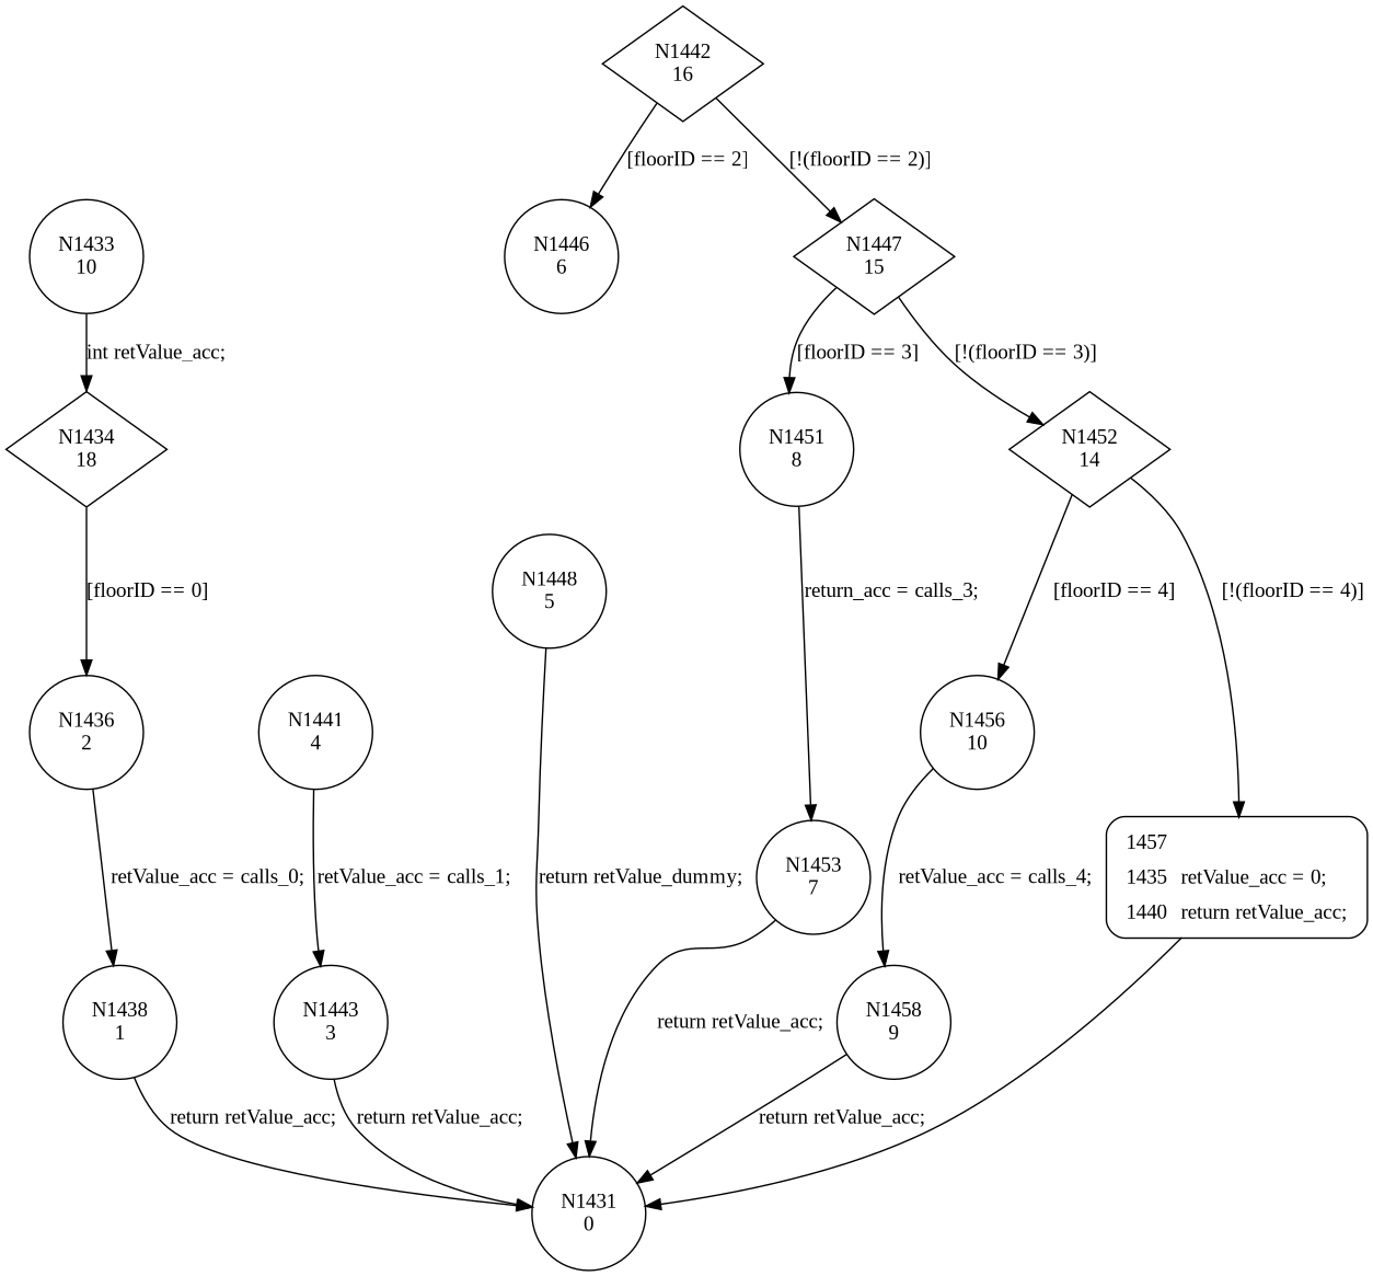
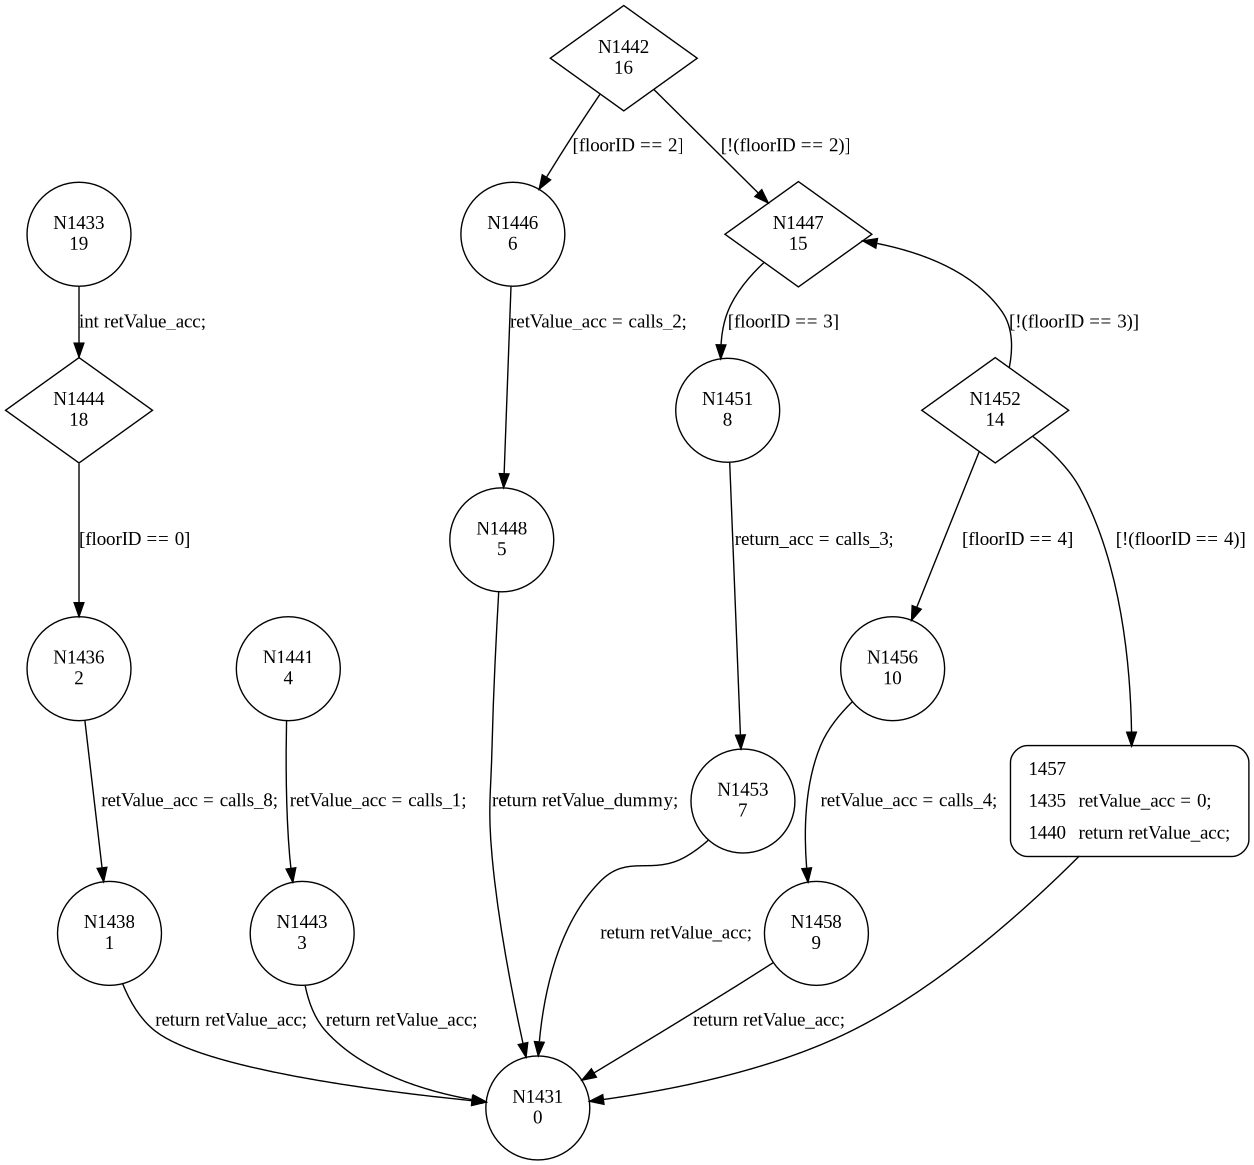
  digraph {
    fontname="Liberation Serif"
    node [fontname="Liberation Serif" shape=circle]
    edge [fontname="Liberation Serif"]
-   n1 [label="N1433\n10"]
-   n2 [label="N1434\n18" shape=diamond]
+   n1 [label="N1433\n19"]
+   n2 [label="N1444\n18" shape=diamond]
    n3 [label="N1436\n2"]
    n4 [label="N1438\n1"]
    n5 [label="N1431\n0"]
    n6 [label="N1441\n4"]
    n7 [label="N1443\n3"]
    n8 [label="N1442\n16" shape=diamond]
    n9 [label="N1446\n6"]
    n10 [label="N1447\n15" shape=diamond]
    n11 [label="N1448\n5"]
    n12 [label="N1451\n8"]
    n13 [label="N1452\n14" shape=diamond]
    n14 [label="N1453\n7"]
    n15 [label="N1456\n10"]
    n16 [fillcolor=white label=<<table border="0" cellborder="0" cellpadding="3" bgcolor="white"><tr><td align="right">1457</td><td align="left"></td></tr><tr><td align="right">1435</td><td align="left">retValue_acc = 0;</td></tr><tr><td align="right">1440</td><td align="left">return retValue_acc;</td></tr></table>> penwidth=1 shape=Mrecord style="filled,bold"]
    n17 [label="N1458\n9"]
    n1 -> n2 [label="int retValue_acc;"]
    n2 -> n3 [label="[floorID == 0]"]
-   n3 -> n4 [label="retValue_acc = calls_0;"]
+   n3 -> n4 [label="retValue_acc = calls_8;"]
    n4 -> n5 [label="return retValue_acc;"]
    n6 -> n7 [label="retValue_acc = calls_1;"]
    n7 -> n5 [label="return retValue_acc;"]
    n8 -> n9 [label="[floorID == 2]"]
    n8 -> n10 [label="[!(floorID == 2)]"]
+   n9 -> n11 [label="retValue_acc = calls_2;"]
    n10 -> n12 [label="[floorID == 3]"]
-   n10 -> n13 [label="[!(floorID == 3)]"]
+   n13 -> n10 [label="[!(floorID == 3)]"]
    n11 -> n5 [label="return retValue_dummy;"]
    n12 -> n14 [label="return_acc = calls_3;"]
    n13 -> n15 [label="[floorID == 4]"]
    n13 -> n16 [label="[!(floorID == 4)]"]
    n14 -> n5 [label="return retValue_acc;"]
    n15 -> n17 [label="retValue_acc = calls_4;"]
    n16 -> n5
    n17 -> n5 [label="return retValue_acc;"]
  }
